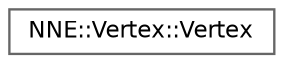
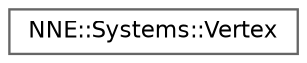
  digraph {
    rankdir=TB
-   n1 [color=grey40 fillcolor=white fontname=Helvetica fontsize=10 height=0.2 label="NNE::Vertex::Vertex" shape=box style=filled width=0.4]
+   n1 [color=grey40 fillcolor=white fontname=Helvetica fontsize=10 height=0.2 label="NNE::Systems::Vertex" shape=box style=filled width=0.4]
  }
